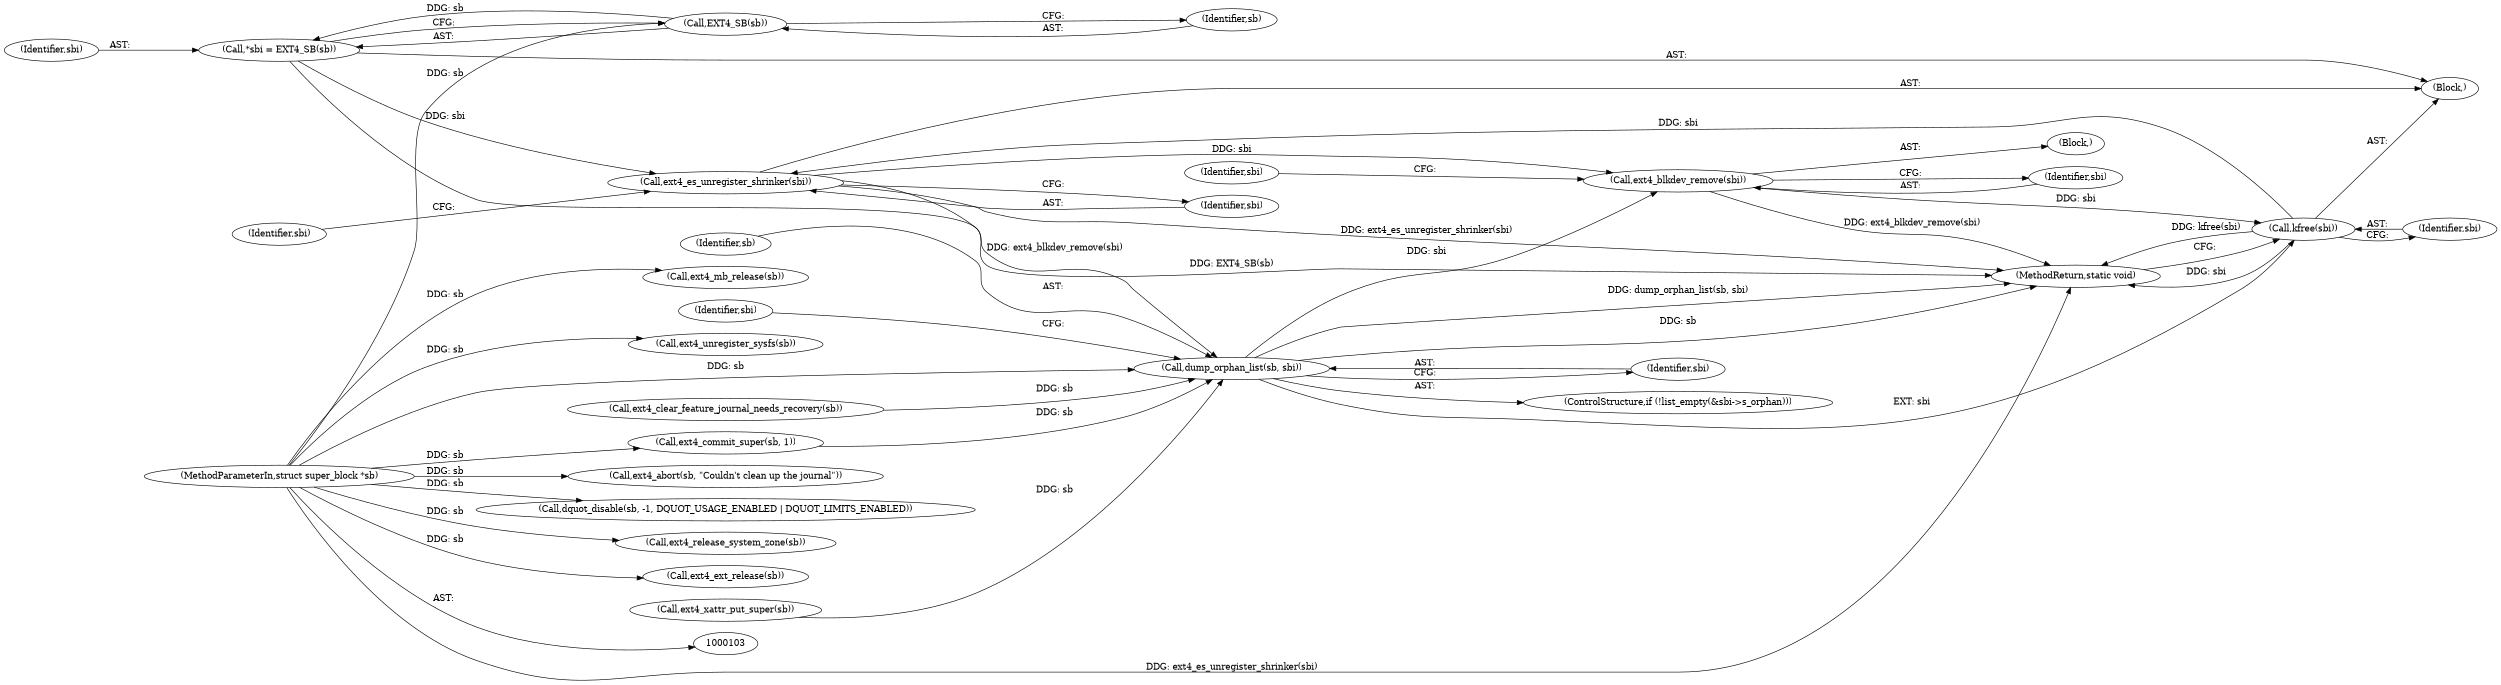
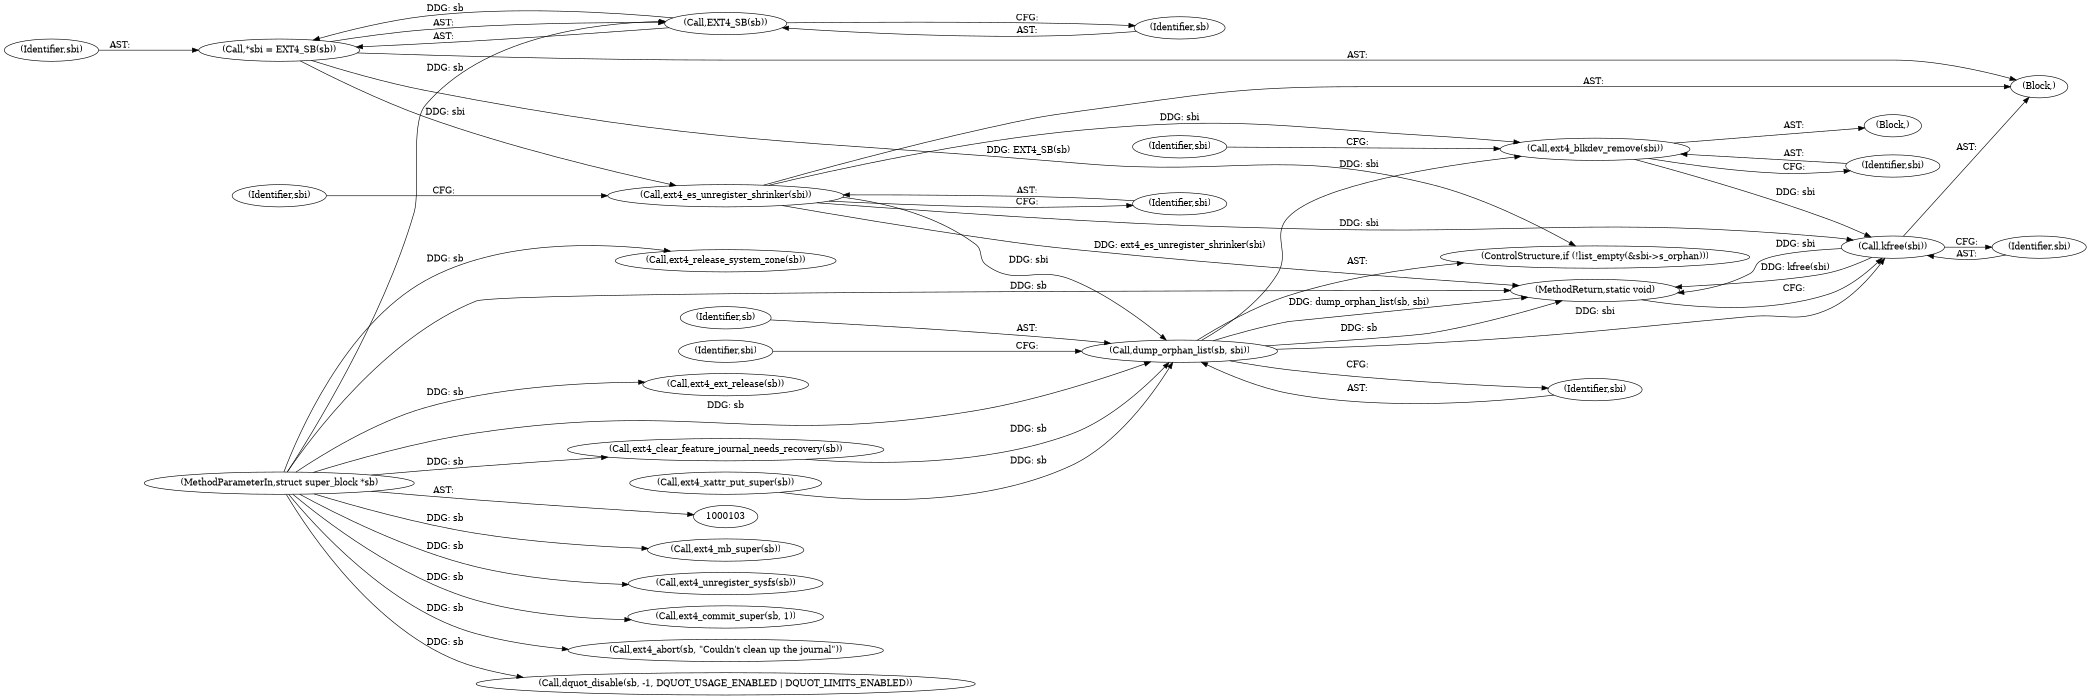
  digraph {
    rankdir=LR
    n1 [label="(Call,*sbi = EXT4_SB(sb))"]
    n2 [label="(Call,EXT4_SB(sb))"]
    n3 [label="(Call,ext4_es_unregister_shrinker(sbi))"]
    n4 [label="(MethodReturn,static void)"]
    n5 [label="(Block,)"]
    n6 [label="(Identifier,sb)"]
    n7 [label="(Call,dump_orphan_list(sb, sbi))"]
    n8 [label="(Call,ext4_blkdev_remove(sbi))"]
    n9 [label="(Call,kfree(sbi))"]
    n10 [label="(Identifier,sbi)"]
    n11 [label="(MethodParameterIn,struct super_block *sb)"]
-   n12 [label="(Call,ext4_mb_release(sb))"]
+   n12 [label="(Call,ext4_mb_super(sb))"]
    n13 [label="(Call,ext4_unregister_sysfs(sb))"]
    n14 [label="(Call,ext4_commit_super(sb, 1))"]
    n15 [label="(Call,ext4_abort(sb, \"Couldn't clean up the journal\"))"]
    n16 [label="(Call,ext4_clear_feature_journal_needs_recovery(sb))"]
    n17 [label="(Call,dquot_disable(sb, -1, DQUOT_USAGE_ENABLED | DQUOT_LIMITS_ENABLED))"]
    n18 [label="(Call,ext4_release_system_zone(sb))"]
    n19 [label="(Call,ext4_ext_release(sb))"]
    1000103
    n21 [label="(Identifier,sbi)"]
    n22 [label="(ControlStructure,if (!list_empty(&sbi->s_orphan)))"]
    n23 [label="(Call,ext4_xattr_put_super(sb))"]
    n24 [label="(Identifier,sbi)"]
    n25 [label="(Block,)"]
    n26 [label="(Identifier,sbi)"]
    n27 [label="(Identifier,sbi)"]
    n28 [label="(Identifier,sbi)"]
    n29 [label="(Identifier,sb)"]
    n30 [label="(Identifier,sbi)"]
    n31 [label="(Identifier,sbi)"]
-   n1 -> n2 [label="CFG: "]
+   n1 -> n2 [label="AST: "]
    n1 -> n3 [label="DDG: sbi"]
-   n1 -> n4 [label="DDG: EXT4_SB(sb)"]
+   n1 -> n22 [label="DDG: EXT4_SB(sb)"]
    n1 -> n5 [label="AST: "]
    n2 -> n1 [label="AST: "]
    n2 -> n1 [label="DDG: sb"]
    n2 -> n6 [label="CFG: "]
    n3 -> n4 [label="DDG: ext4_es_unregister_shrinker(sbi)"]
    n3 -> n5 [label="AST: "]
-   n3 -> n7 [label="DDG: ext4_blkdev_remove(sbi)"]
+   n3 -> n7 [label="DDG: sbi"]
    n3 -> n8 [label="DDG: sbi"]
-   n9 -> n3 [label="DDG: sbi"]
+   n3 -> n9 [label="DDG: sbi"]
    n3 -> n10 [label="CFG: "]
    n4 -> n9 [label="CFG: "]
    n6 -> n2 [label="AST: "]
    n7 -> n4 [label="DDG: dump_orphan_list(sb, sbi)"]
    n7 -> n4 [label="DDG: sb"]
    n7 -> n8 [label="DDG: sbi"]
-   n7 -> n9 [label="EXT: sbi"]
+   n7 -> n9 [label="DDG: sbi"]
    n7 -> n21 [label="CFG: "]
    n7 -> n22 [label="AST: "]
-   n8 -> n4 [label="DDG: ext4_blkdev_remove(sbi)"]
    n8 -> n9 [label="DDG: sbi"]
    n8 -> n24 [label="CFG: "]
    n8 -> n25 [label="AST: "]
    n9 -> n4 [label="DDG: sbi"]
    n9 -> n4 [label="DDG: kfree(sbi)"]
    n9 -> n5 [label="AST: "]
    n9 -> n26 [label="CFG: "]
    n10 -> n3 [label="AST: "]
    n11 -> n2 [label="DDG: sb"]
-   n11 -> n4 [label="DDG: ext4_es_unregister_shrinker(sbi)"]
+   n11 -> n4 [label="DDG: sb"]
    n11 -> n7 [label="DDG: sb"]
    n11 -> n12 [label="DDG: sb"]
    n11 -> n13 [label="DDG: sb"]
    n11 -> n14 [label="DDG: sb"]
    n11 -> n15 [label="DDG: sb"]
+   n11 -> n16 [label="DDG: sb"]
    n11 -> n17 [label="DDG: sb"]
    n11 -> n18 [label="DDG: sb"]
    n11 -> n19 [label="DDG: sb"]
    n11 -> 1000103 [label="AST: "]
-   n14 -> n7 [label="DDG: sb"]
    n16 -> n7 [label="DDG: sb"]
    n21 -> n7 [label="AST: "]
    n23 -> n7 [label="DDG: sb"]
    n24 -> n8 [label="AST: "]
    n26 -> n9 [label="AST: "]
    n27 -> n8 [label="CFG: "]
    n28 -> n1 [label="AST: "]
    n29 -> n7 [label="AST: "]
    n30 -> n7 [label="CFG: "]
    n31 -> n3 [label="CFG: "]
  }
